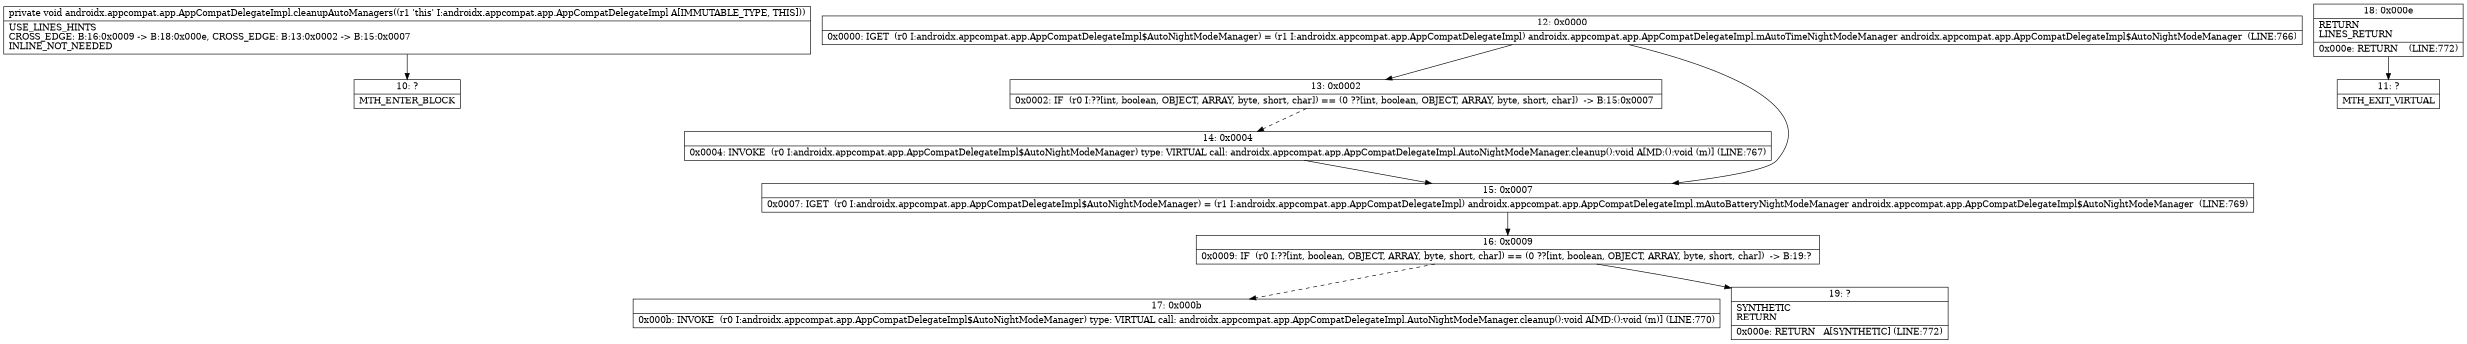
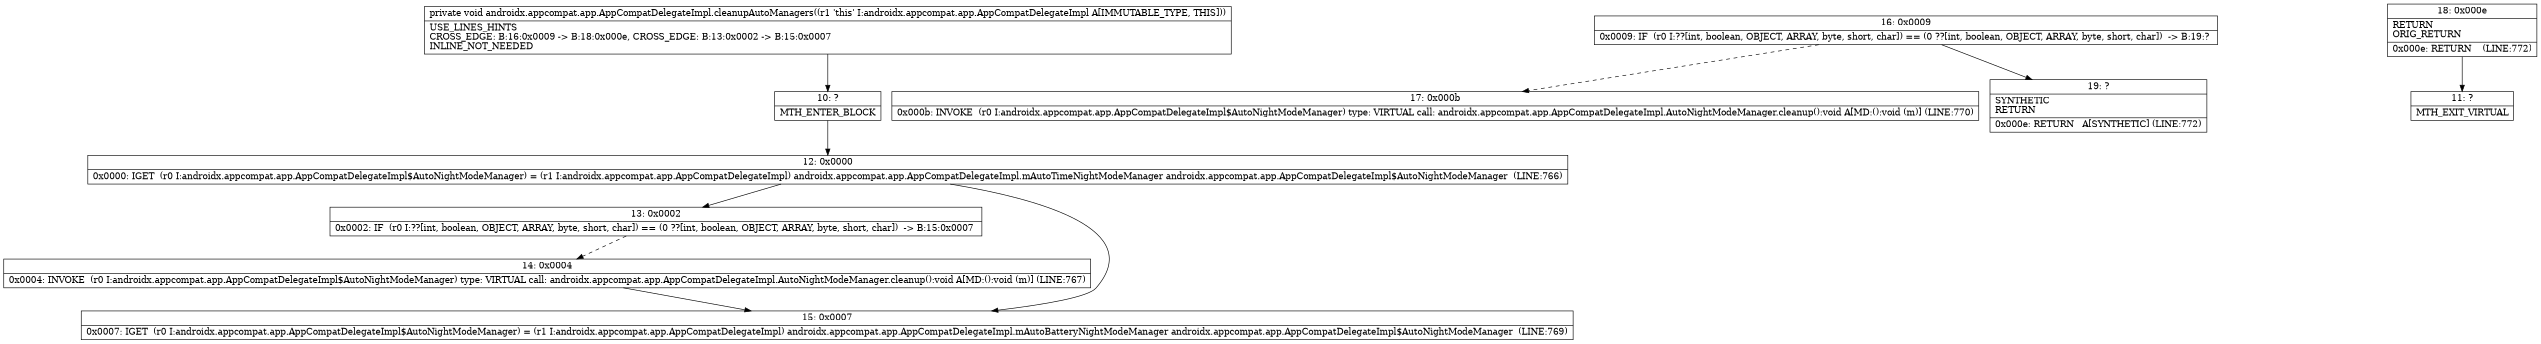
  digraph {
    node [shape=record]
    n1 [label="{10\:\ ?|MTH_ENTER_BLOCK\l}"]
    n2 [label="{12\:\ 0x0000|0x0000: IGET  (r0 I:androidx.appcompat.app.AppCompatDelegateImpl$AutoNightModeManager) = (r1 I:androidx.appcompat.app.AppCompatDelegateImpl) androidx.appcompat.app.AppCompatDelegateImpl.mAutoTimeNightModeManager androidx.appcompat.app.AppCompatDelegateImpl$AutoNightModeManager  (LINE:766)\l}"]
    n3 [label="{13\:\ 0x0002|0x0002: IF  (r0 I:??[int, boolean, OBJECT, ARRAY, byte, short, char]) == (0 ??[int, boolean, OBJECT, ARRAY, byte, short, char])  \-\> B:15:0x0007 \l}"]
    n4 [label="{15\:\ 0x0007|0x0007: IGET  (r0 I:androidx.appcompat.app.AppCompatDelegateImpl$AutoNightModeManager) = (r1 I:androidx.appcompat.app.AppCompatDelegateImpl) androidx.appcompat.app.AppCompatDelegateImpl.mAutoBatteryNightModeManager androidx.appcompat.app.AppCompatDelegateImpl$AutoNightModeManager  (LINE:769)\l}"]
    n5 [label="{14\:\ 0x0004|0x0004: INVOKE  (r0 I:androidx.appcompat.app.AppCompatDelegateImpl$AutoNightModeManager) type: VIRTUAL call: androidx.appcompat.app.AppCompatDelegateImpl.AutoNightModeManager.cleanup():void A[MD:():void (m)] (LINE:767)\l}"]
    n6 [label="{16\:\ 0x0009|0x0009: IF  (r0 I:??[int, boolean, OBJECT, ARRAY, byte, short, char]) == (0 ??[int, boolean, OBJECT, ARRAY, byte, short, char])  \-\> B:19:? \l}"]
    n7 [label="{17\:\ 0x000b|0x000b: INVOKE  (r0 I:androidx.appcompat.app.AppCompatDelegateImpl$AutoNightModeManager) type: VIRTUAL call: androidx.appcompat.app.AppCompatDelegateImpl.AutoNightModeManager.cleanup():void A[MD:():void (m)] (LINE:770)\l}"]
    n8 [label="{19\:\ ?|SYNTHETIC\lRETURN\l|0x000e: RETURN   A[SYNTHETIC] (LINE:772)\l}"]
-   n9 [label="{18\:\ 0x000e|RETURN\lLINES_RETURN\l|0x000e: RETURN    (LINE:772)\l}"]
+   n9 [label="{18\:\ 0x000e|RETURN\lORIG_RETURN\l|0x000e: RETURN    (LINE:772)\l}"]
    n10 [label="{11\:\ ?|MTH_EXIT_VIRTUAL\l}"]
    n11 [label="{private void androidx.appcompat.app.AppCompatDelegateImpl.cleanupAutoManagers((r1 'this' I:androidx.appcompat.app.AppCompatDelegateImpl A[IMMUTABLE_TYPE, THIS]))  | USE_LINES_HINTS\lCROSS_EDGE: B:16:0x0009 \-\> B:18:0x000e, CROSS_EDGE: B:13:0x0002 \-\> B:15:0x0007\lINLINE_NOT_NEEDED\l}"]
+   n1 -> n2
    n2 -> n3
    n2 -> n4
    n3 -> n5 [style=dashed]
-   n4 -> n6
    n5 -> n4
    n6 -> n7 [style=dashed]
    n6 -> n8
    n9 -> n10
    n11 -> n1
  }
